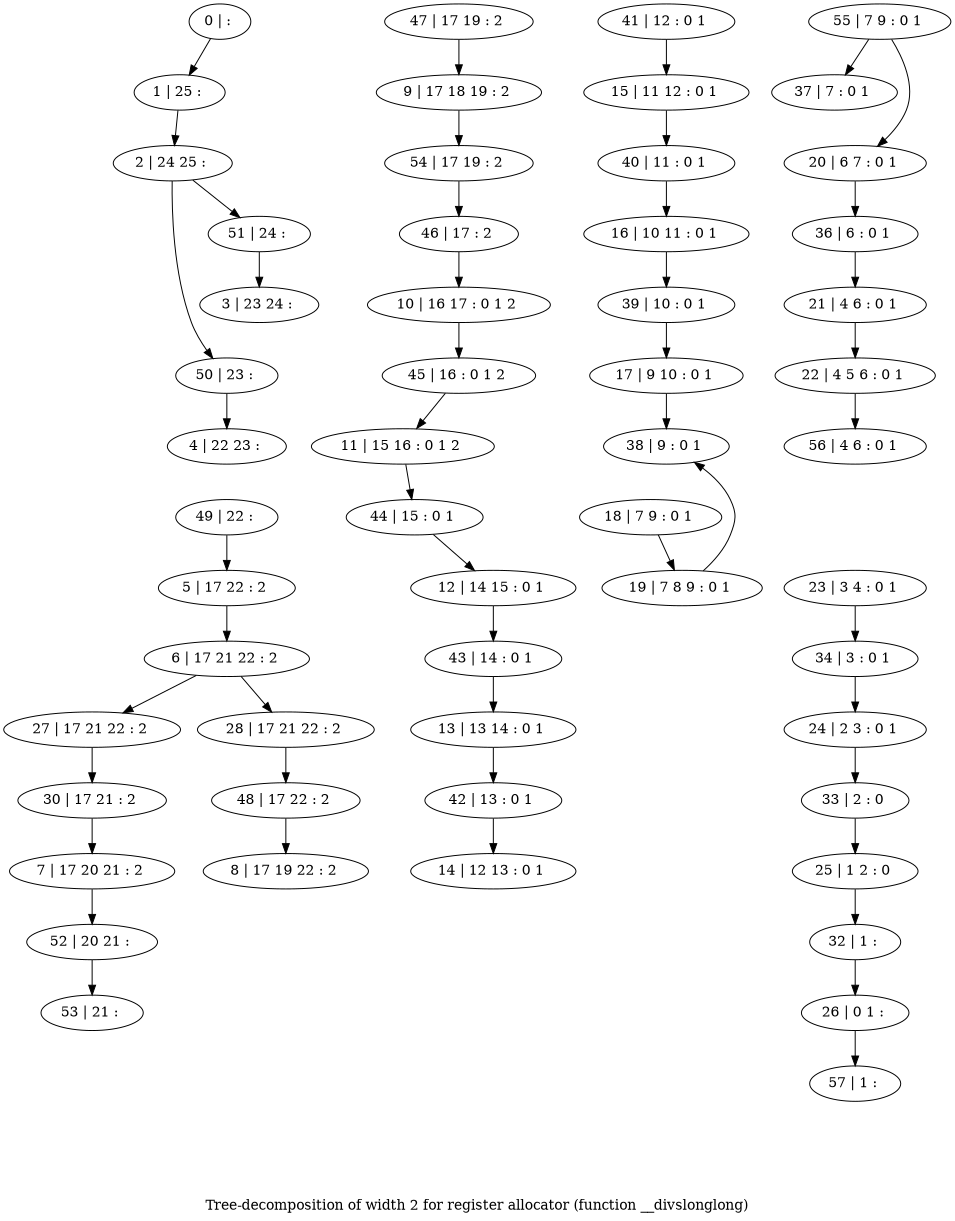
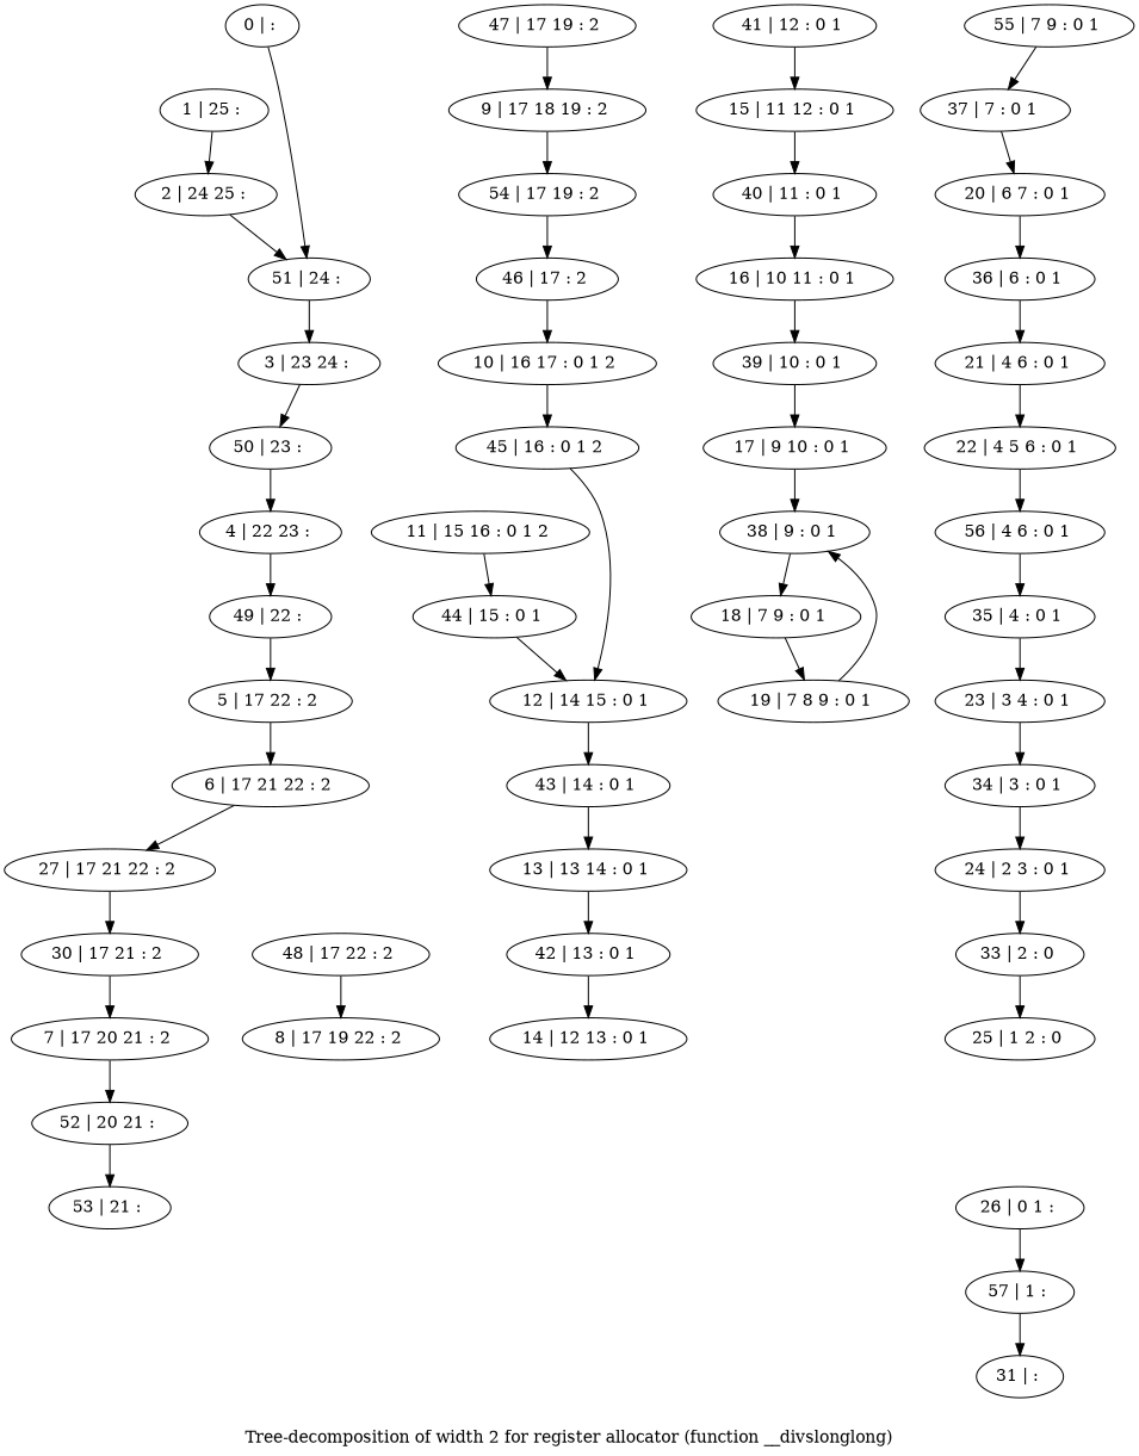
  digraph {
    label="Tree-decomposition of width 2 for register allocator (function __divslonglong)"
    n1 [label="0 | : "]
    n2 [label="1 | 25 : "]
    n3 [label="2 | 24 25 : "]
    n4 [label="51 | 24 : "]
    n5 [label="3 | 23 24 : "]
    n6 [label="50 | 23 : "]
    n7 [label="4 | 22 23 : "]
    n8 [label="49 | 22 : "]
    n9 [label="5 | 17 22 : 2 "]
    n10 [label="6 | 17 21 22 : 2 "]
    n11 [label="27 | 17 21 22 : 2 "]
-   n12 [label="28 | 17 21 22 : 2 "]
    n13 [label="30 | 17 21 : 2 "]
    n14 [label="48 | 17 22 : 2 "]
    n15 [label="7 | 17 20 21 : 2 "]
    n16 [label="52 | 20 21 : "]
    n17 [label="53 | 21 : "]
    n18 [label="8 | 17 19 22 : 2 "]
    n19 [label="47 | 17 19 : 2 "]
    n20 [label="9 | 17 18 19 : 2 "]
    n21 [label="54 | 17 19 : 2 "]
    n22 [label="46 | 17 : 2 "]
    n23 [label="10 | 16 17 : 0 1 2 "]
    n24 [label="45 | 16 : 0 1 2 "]
    n25 [label="11 | 15 16 : 0 1 2 "]
    n26 [label="44 | 15 : 0 1 "]
    n27 [label="12 | 14 15 : 0 1 "]
    n28 [label="43 | 14 : 0 1 "]
    n29 [label="13 | 13 14 : 0 1 "]
    n30 [label="42 | 13 : 0 1 "]
    n31 [label="14 | 12 13 : 0 1 "]
    n32 [label="41 | 12 : 0 1 "]
    n33 [label="15 | 11 12 : 0 1 "]
    n34 [label="40 | 11 : 0 1 "]
    n35 [label="16 | 10 11 : 0 1 "]
    n36 [label="39 | 10 : 0 1 "]
    n37 [label="17 | 9 10 : 0 1 "]
    n38 [label="38 | 9 : 0 1 "]
    n39 [label="18 | 7 9 : 0 1 "]
    n40 [label="19 | 7 8 9 : 0 1 "]
    n41 [label="55 | 7 9 : 0 1 "]
    n42 [label="37 | 7 : 0 1 "]
    n43 [label="20 | 6 7 : 0 1 "]
    n44 [label="36 | 6 : 0 1 "]
    n45 [label="21 | 4 6 : 0 1 "]
    n46 [label="22 | 4 5 6 : 0 1 "]
    n47 [label="56 | 4 6 : 0 1 "]
+   n48 [label="35 | 4 : 0 1 "]
    n49 [label="23 | 3 4 : 0 1 "]
    n50 [label="34 | 3 : 0 1 "]
    n51 [label="24 | 2 3 : 0 1 "]
    n52 [label="33 | 2 : 0 "]
    n53 [label="25 | 1 2 : 0 "]
-   n54 [label="32 | 1 : "]
    n55 [label="26 | 0 1 : "]
    n56 [label="57 | 1 : "]
-   n1 -> n2
+   n57 [label="31 | : "]
+   n1 -> n4
    n2 -> n3
    n3 -> n4
    n4 -> n5
-   n3 -> n6
+   n5 -> n6
    n6 -> n7
+   n7 -> n8
    n8 -> n9
    n9 -> n10
    n10 -> n11
-   n10 -> n12
    n11 -> n13
-   n12 -> n14
    n13 -> n15
    n14 -> n18
    n15 -> n16
    n16 -> n17
    n19 -> n20
    n20 -> n21
    n21 -> n22
    n22 -> n23
    n23 -> n24
-   n24 -> n25
+   n24 -> n27
    n25 -> n26
    n26 -> n27
    n27 -> n28
    n28 -> n29
    n29 -> n30
    n30 -> n31
    n32 -> n33
    n33 -> n34
    n34 -> n35
    n35 -> n36
    n36 -> n37
    n37 -> n38
+   n38 -> n39
    n39 -> n40
    n40 -> n38
    n41 -> n42
-   n41 -> n43
+   n42 -> n43
    n43 -> n44
    n44 -> n45
    n45 -> n46
    n46 -> n47
+   n47 -> n48
+   n48 -> n49
    n49 -> n50
    n50 -> n51
    n51 -> n52
    n52 -> n53
-   n53 -> n54
-   n54 -> n55
    n55 -> n56
+   n56 -> n57
  }
